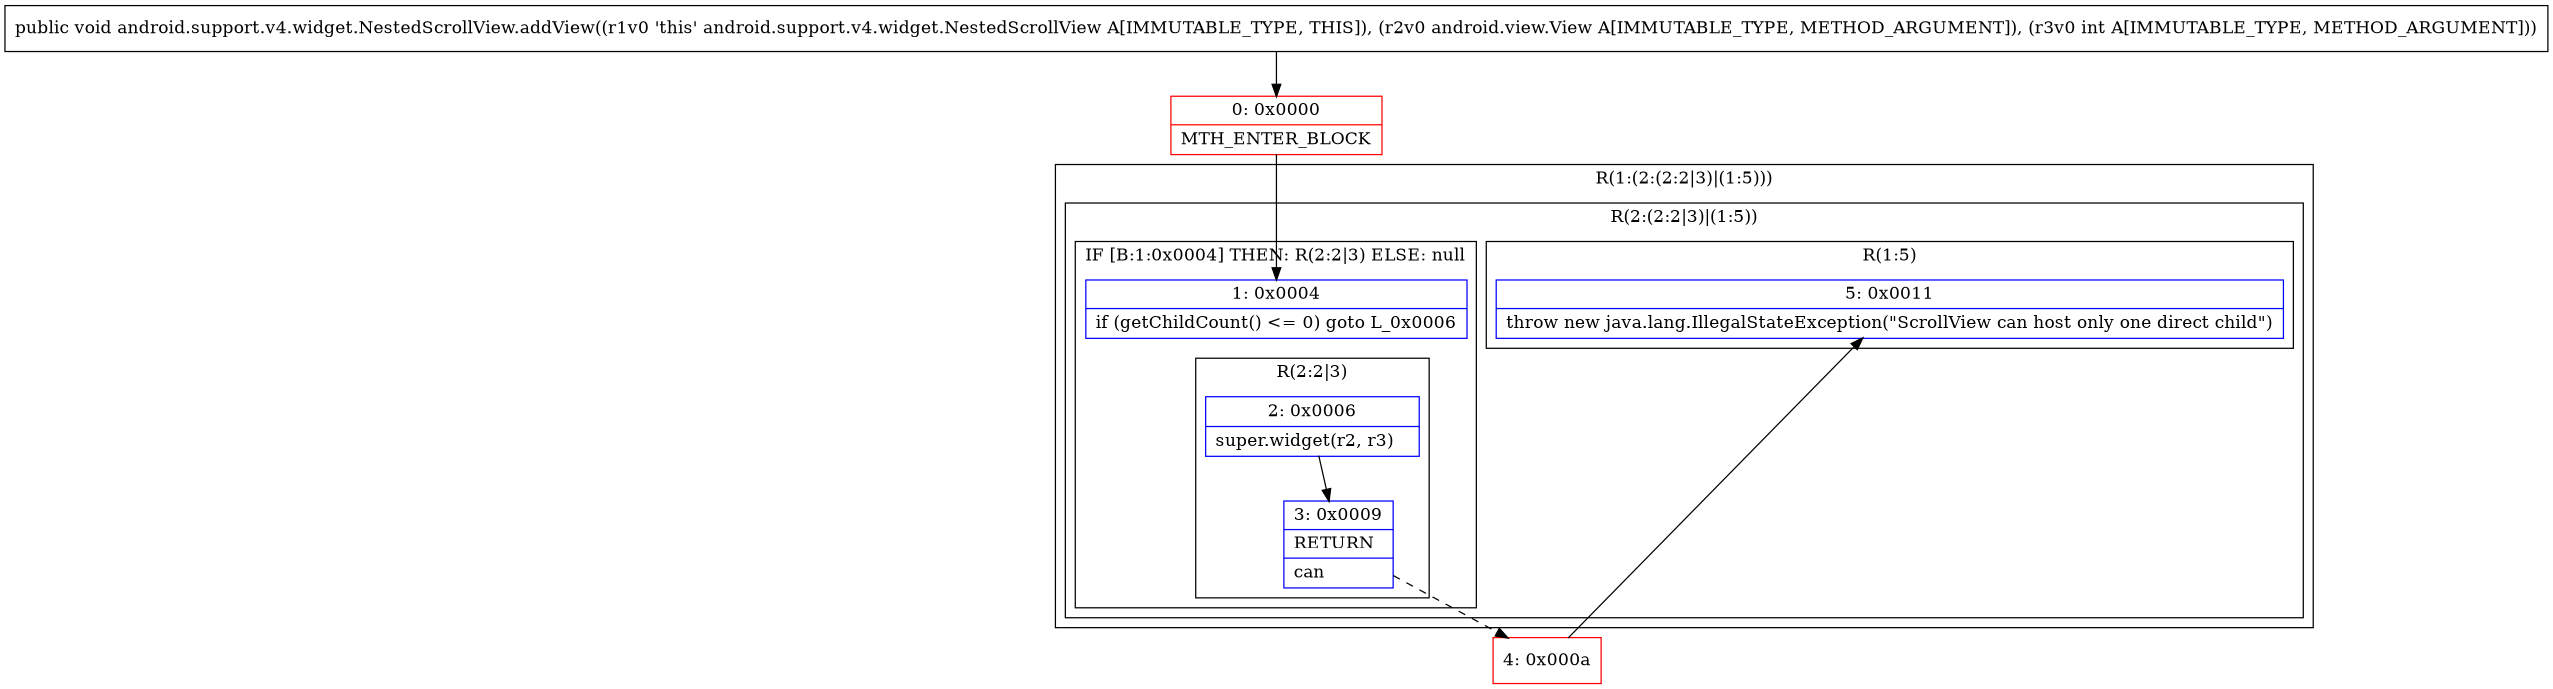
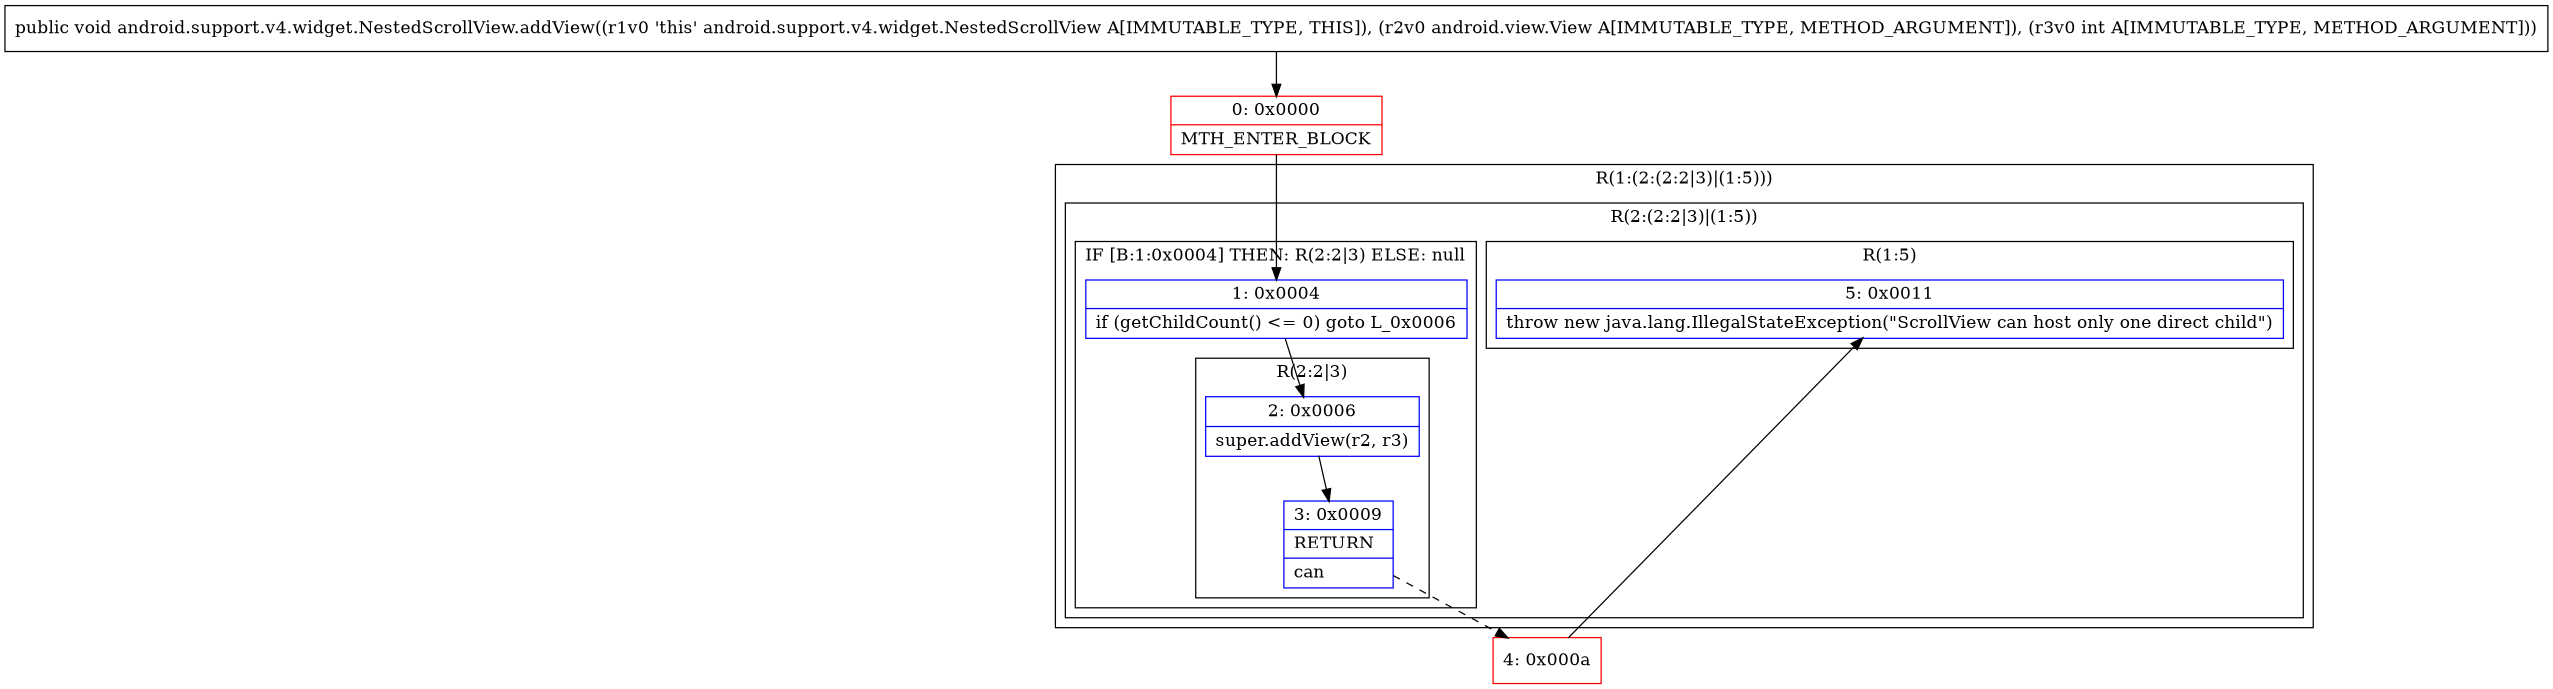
  digraph {
    node [color=blue shape=record]
-   n1 [label="{2\:\ 0x0006|super.widget(r2, r3)\l}"]
+   n1 [label="{2\:\ 0x0006|super.addView(r2, r3)\l}"]
    n2 [label="{3\:\ 0x0009|RETURN\l|can\l}"]
    n3 [label="{1\:\ 0x0004|if (getChildCount() \<= 0) goto L_0x0006\l}"]
    n4 [label="{5\:\ 0x0011|throw new java.lang.IllegalStateException(\"ScrollView can host only one direct child\")\l}"]
    n5 [color=red label="{4\:\ 0x000a}"]
    n6 [color=red label="{0\:\ 0x0000|MTH_ENTER_BLOCK\l}"]
    n7 [label="{public void android.support.v4.widget.NestedScrollView.addView((r1v0 'this' android.support.v4.widget.NestedScrollView A[IMMUTABLE_TYPE, THIS]), (r2v0 android.view.View A[IMMUTABLE_TYPE, METHOD_ARGUMENT]), (r3v0 int A[IMMUTABLE_TYPE, METHOD_ARGUMENT])) }" color=""]
    subgraph cluster_1 {
      label="R(1:(2:(2:2|3)|(1:5)))"
      subgraph cluster_2 {
        label="R(2:(2:2|3)|(1:5))"
        subgraph cluster_3 {
          label="IF [B:1:0x0004] THEN: R(2:2|3) ELSE: null"
          n3
          subgraph cluster_4 {
            label="R(2:2|3)"
            n1
            n2
          }
        }
        subgraph cluster_5 {
          label="R(1:5)"
          n4
        }
      }
    }
    n1 -> n2
    n2 -> n5 [style=dashed]
+   n3 -> n1
    n5 -> n4
    n6 -> n3
    n7 -> n6
  }
